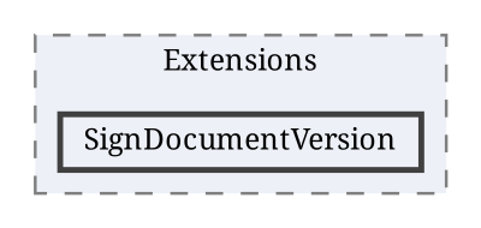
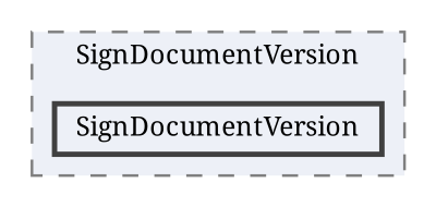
  digraph {
    compound=true
    fontname="Noto Serif"
    n1 [color=grey25 fillcolor="#edf0f7" fontname="Noto Serif" fontsize=10 height=0.2 label=SignDocumentVersion shape=box style="filled,bold" width=0.4]
    subgraph cluster_1 {
      bgcolor="#edf0f7"
      fontsize=10
-     label=Extensions
+     label=SignDocumentVersion
      pencolor=grey50
      style="filled,dashed"
      n1
    }
  }
